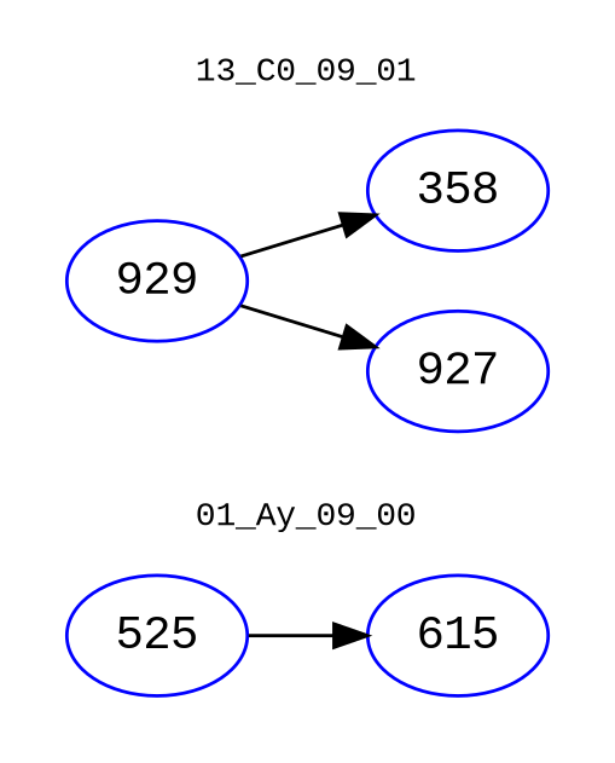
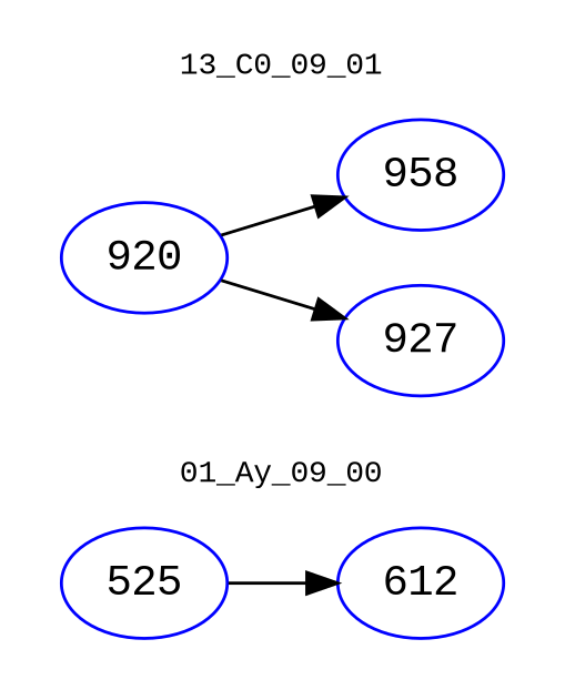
  digraph {
    fontname="Liberation Mono"
    rankdir=LR
    node [color=blue fontname="Liberation Mono"]
    edge [color=black fontname="Liberation Mono"]
    n1 [label=525]
-   n2 [label=615]
-   n3 [label=929]
+   n2 [label=612]
+   n3 [label=920]
    n4 [label=927]
-   n5 [label=358]
+   n5 [label=958]
    subgraph cluster_1 {
      color=white
      fontsize=10
      label="01_Ay_09_00"
      n1
      n2
    }
    subgraph cluster_2 {
      color=white
      fontsize=10
      label="13_C0_09_01"
      n3
      n4
      n5
    }
    n1 -> n2
    n3 -> n4
    n3 -> n5
  }
